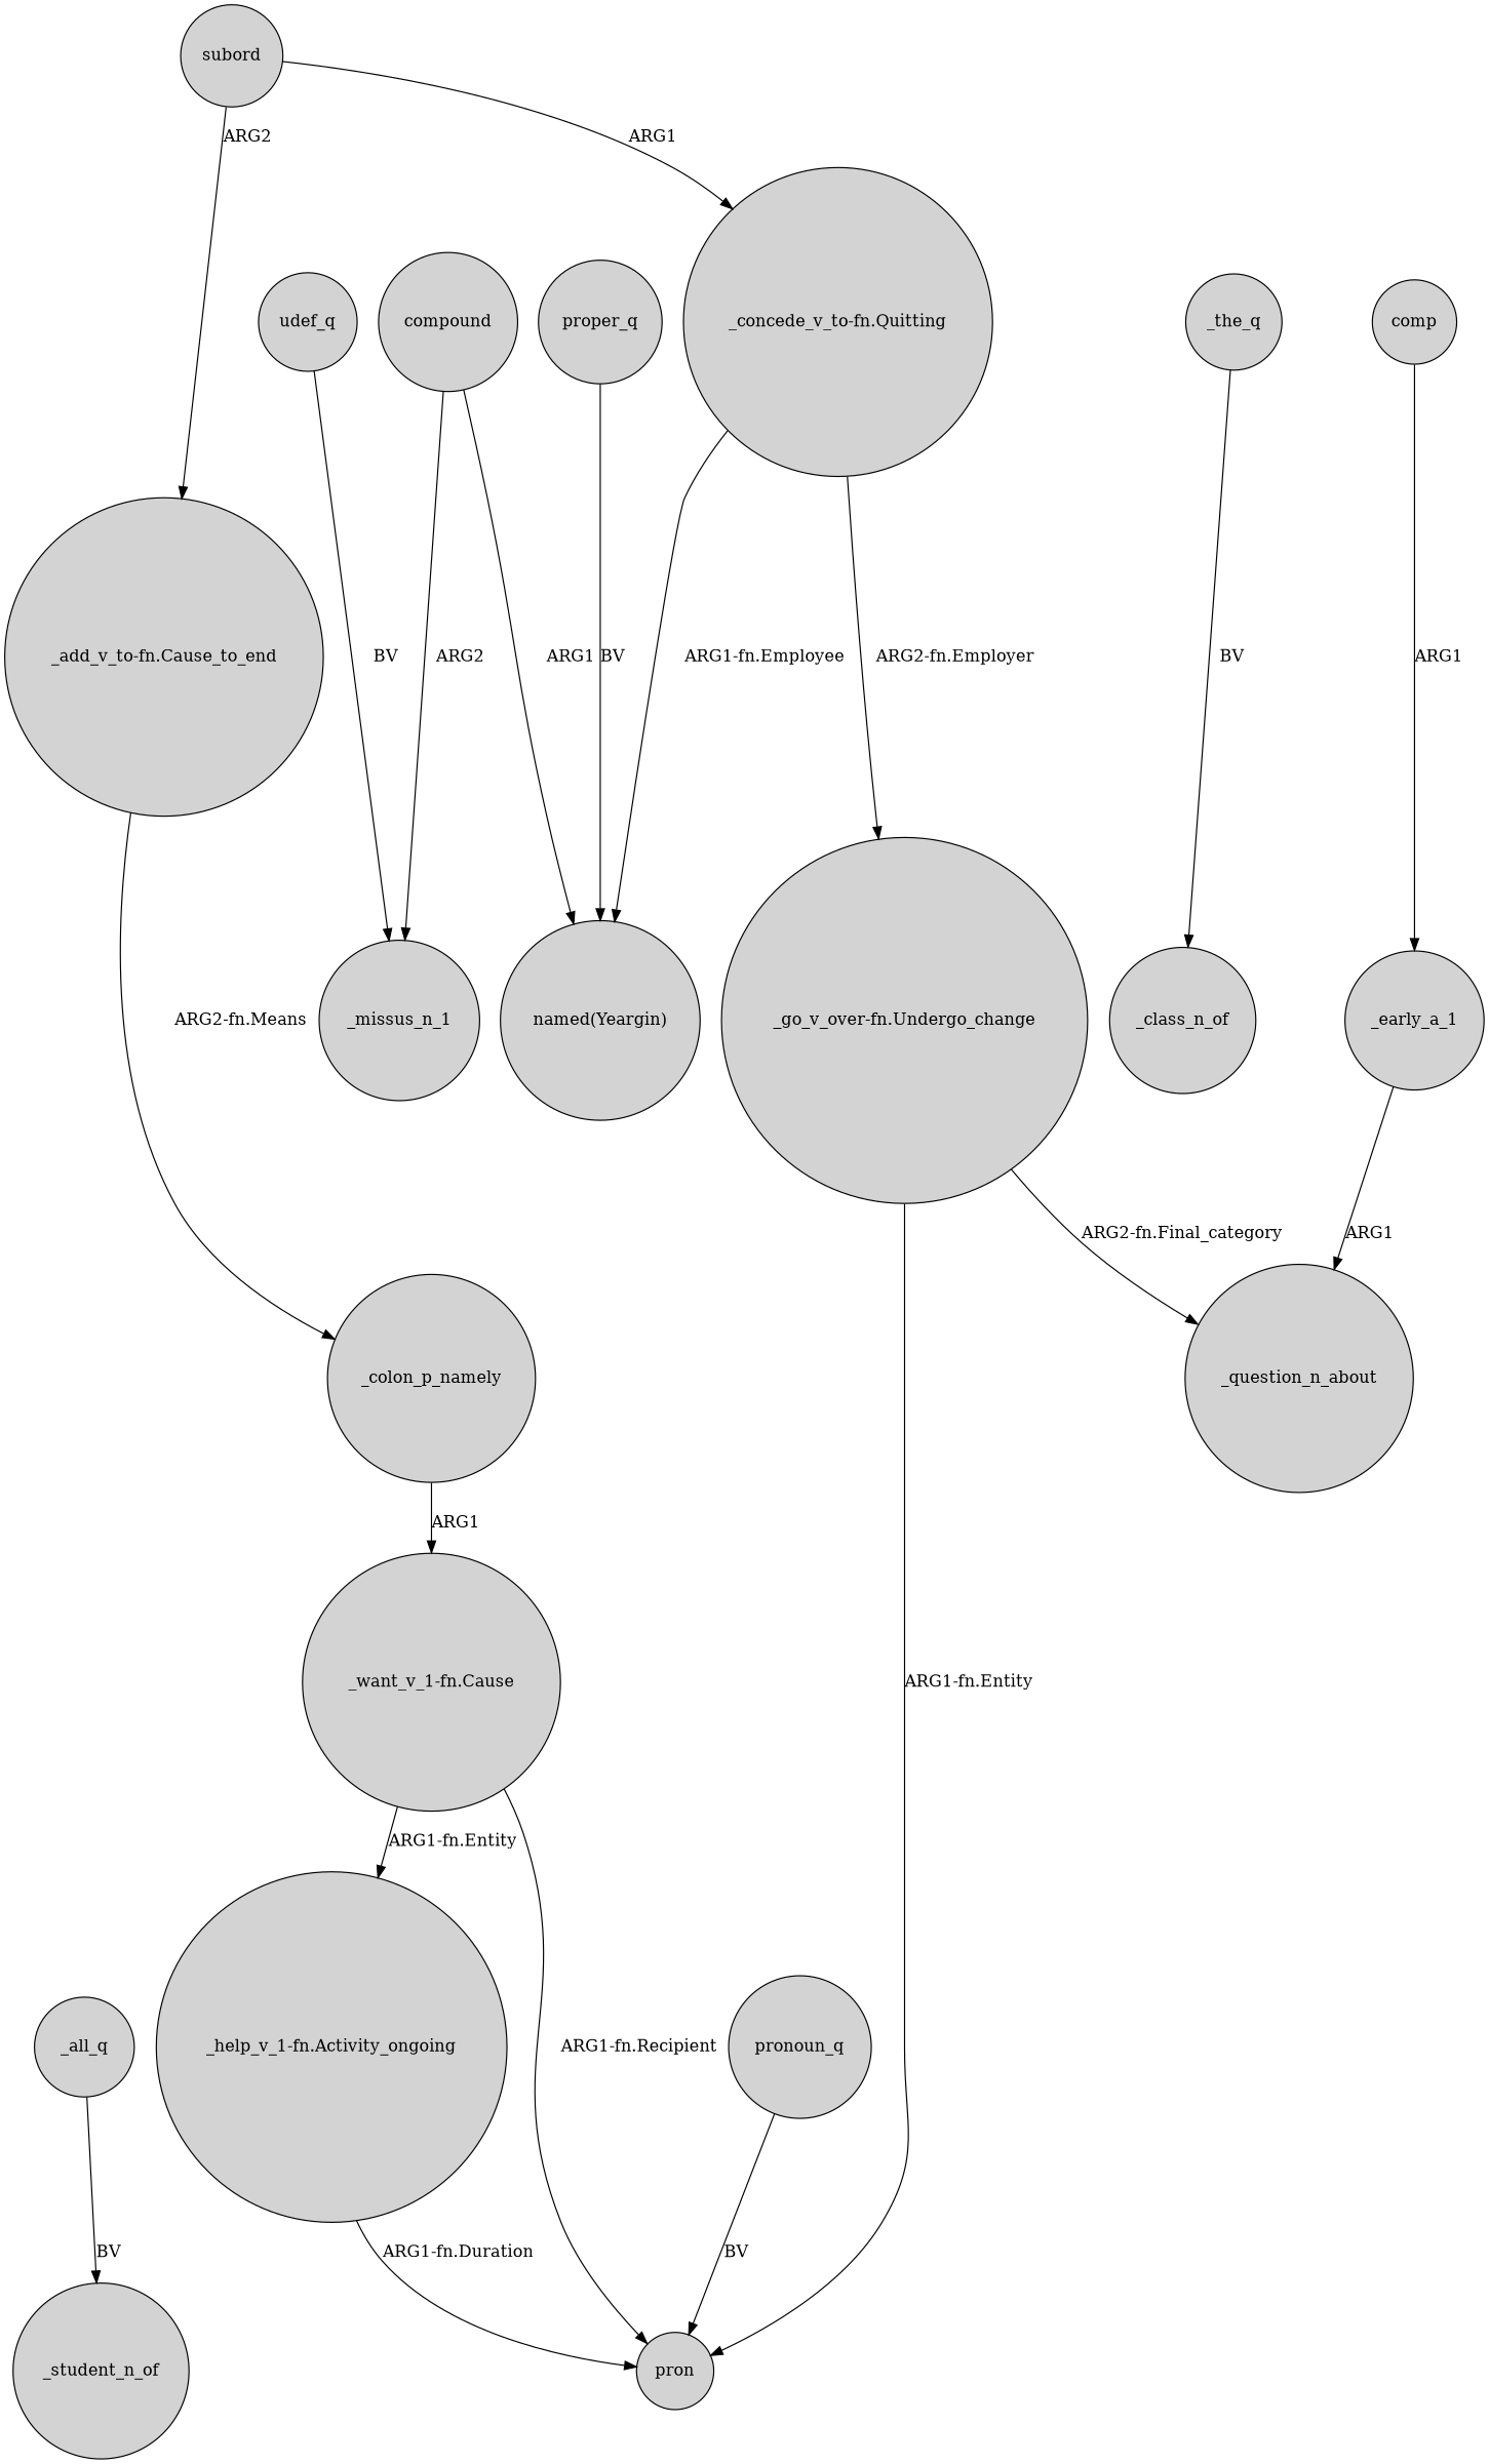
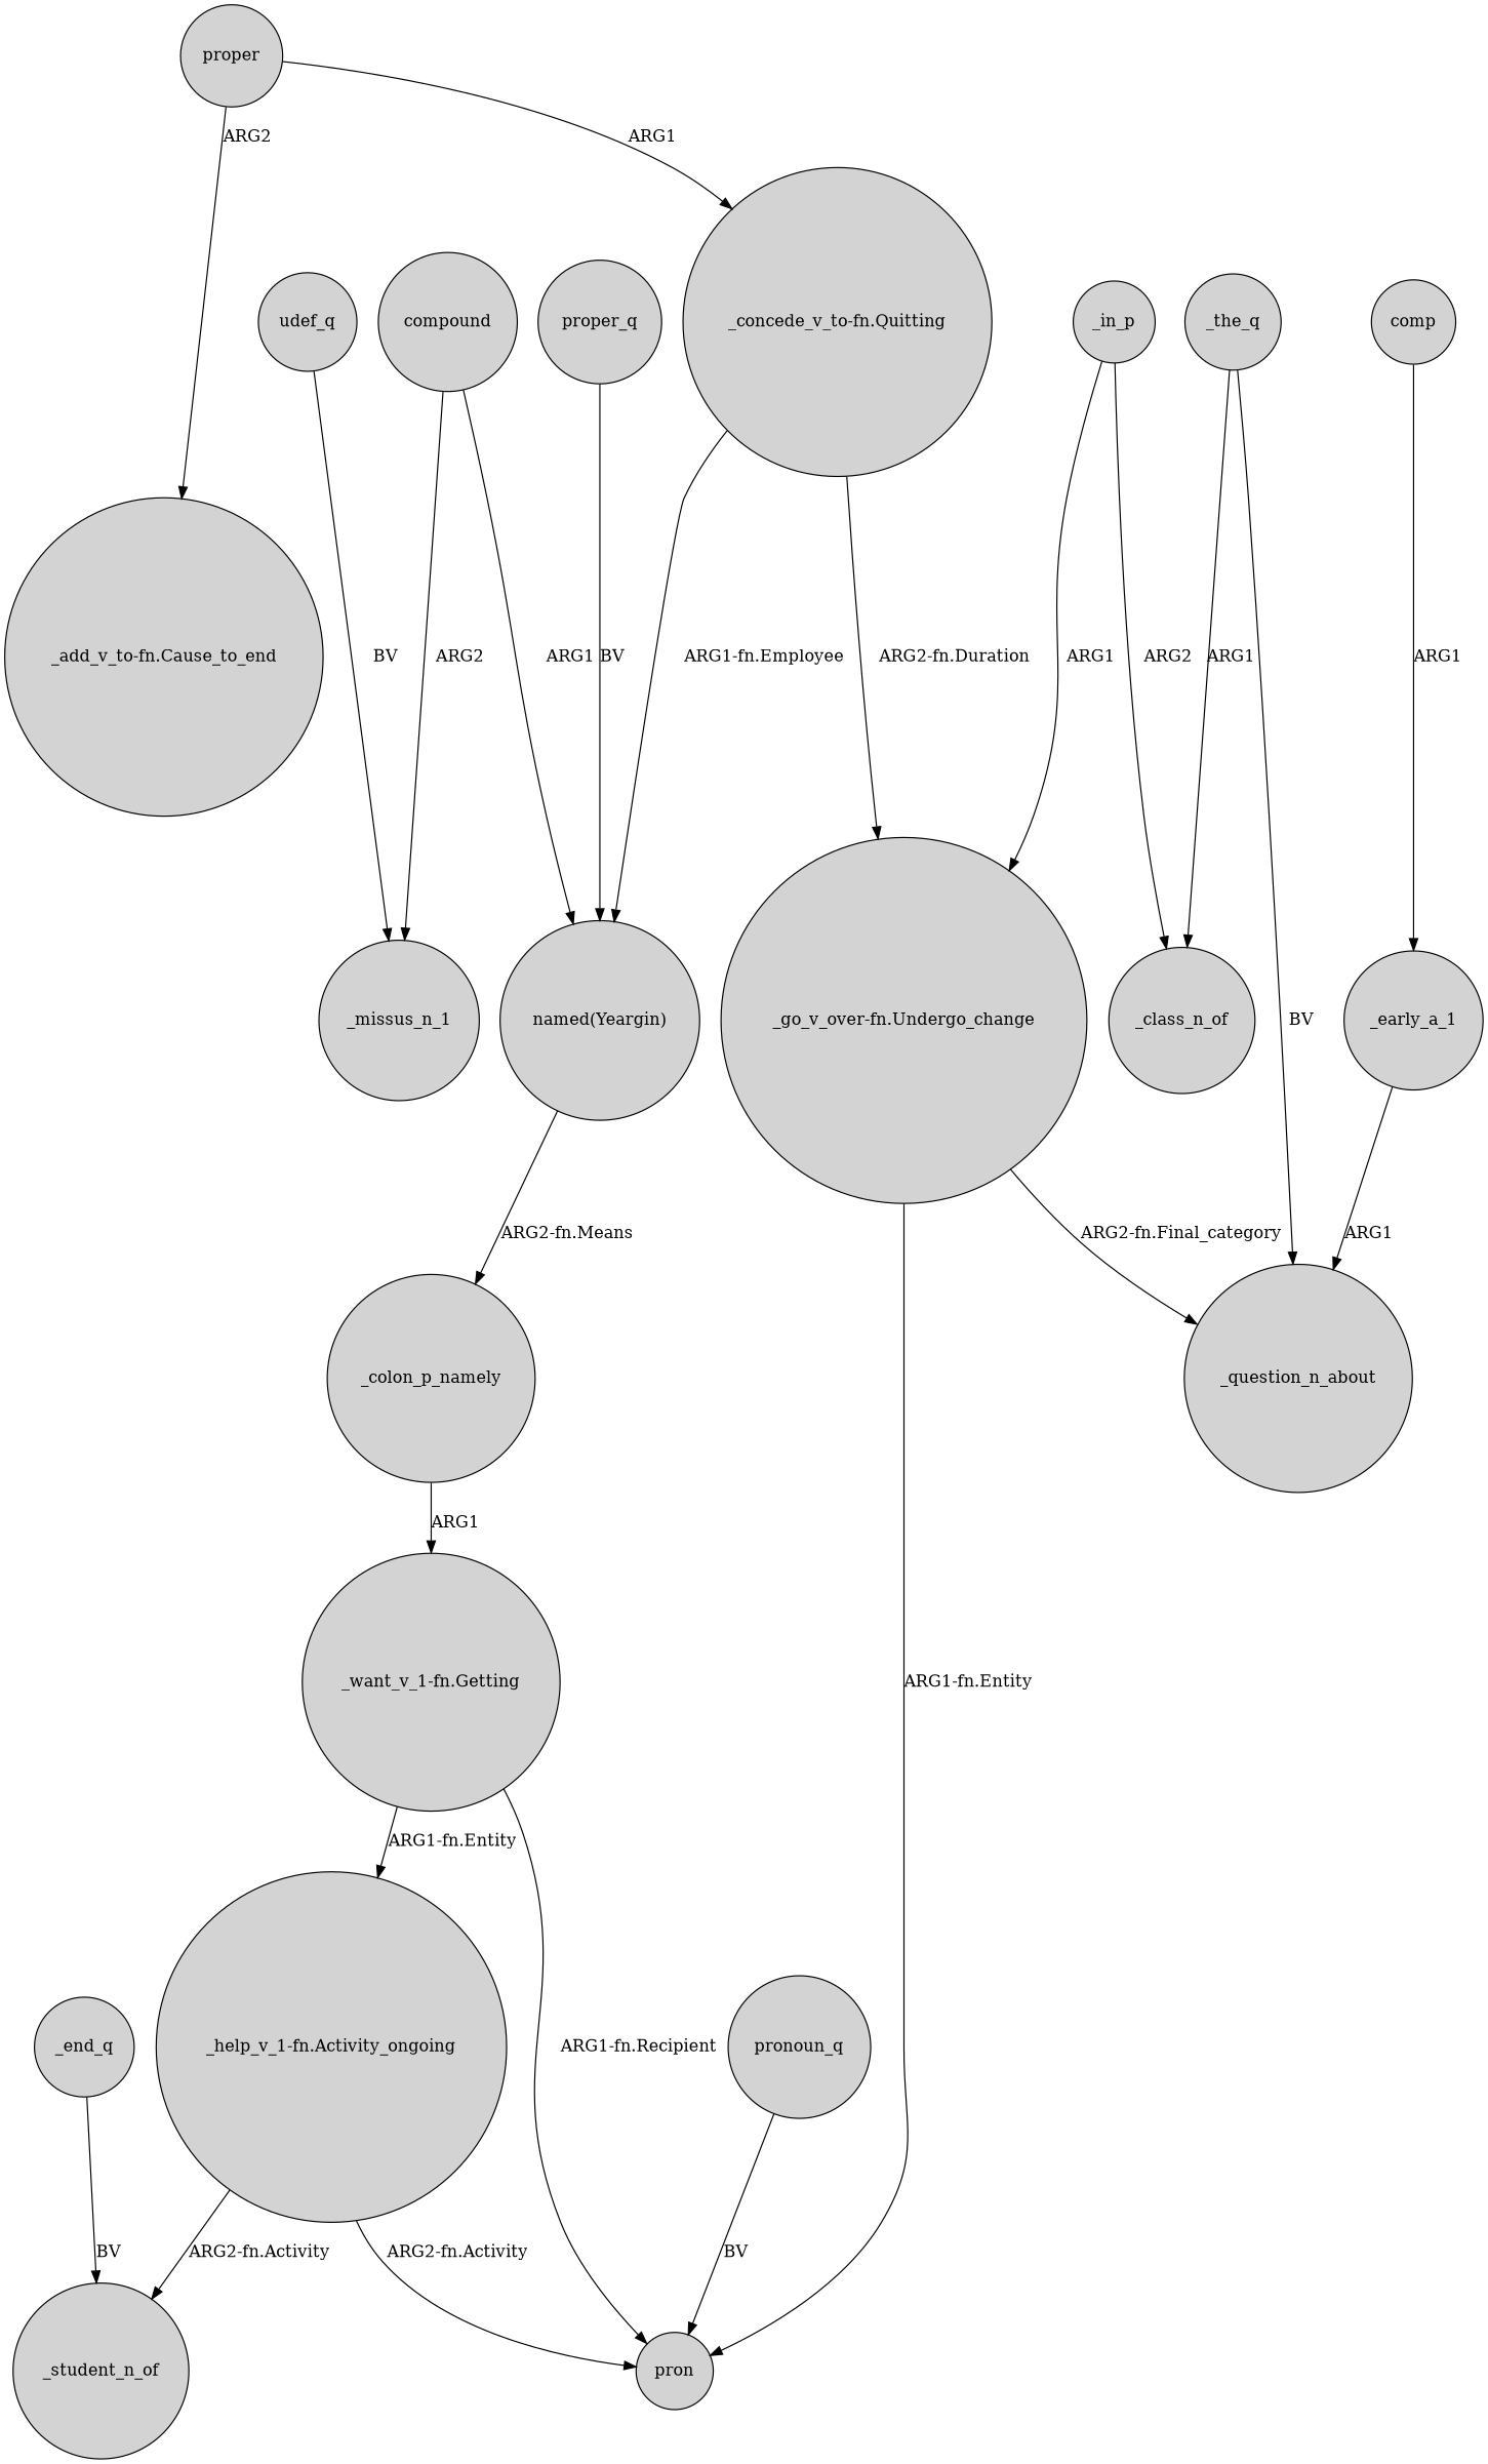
  digraph {
    node [shape=circle style=filled]
+   _in_p
    "_go_v_over-fn.Undergo_change"
    _class_n_of
    pron
    _question_n_about
-   "_want_v_1-fn.Getting" [label="_want_v_1-fn.Cause"]
+   "_want_v_1-fn.Getting"
    "_help_v_1-fn.Activity_ongoing"
    _student_n_of
    comp
    _early_a_1
    _colon_p_namely
    compound
    _missus_n_1
    "named(Yeargin)"
-   subord
+   subord [label=proper]
    "_add_v_to-fn.Cause_to_end"
    "_concede_v_to-fn.Quitting"
    _the_q
-   _all_q
+   _all_q [label=_end_q]
    proper_q
    pronoun_q
    udef_q
+   _in_p -> "_go_v_over-fn.Undergo_change" [label=ARG1]
+   _in_p -> _class_n_of [label=ARG2]
    "_go_v_over-fn.Undergo_change" -> pron [label="ARG1-fn.Entity"]
    "_go_v_over-fn.Undergo_change" -> _question_n_about [label="ARG2-fn.Final_category"]
    "_want_v_1-fn.Getting" -> pron [label="ARG1-fn.Recipient"]
    "_want_v_1-fn.Getting" -> "_help_v_1-fn.Activity_ongoing" [label="ARG1-fn.Entity"]
-   "_help_v_1-fn.Activity_ongoing" -> pron [label="ARG1-fn.Duration"]
+   "_help_v_1-fn.Activity_ongoing" -> pron [label="ARG2-fn.Activity"]
+   "_help_v_1-fn.Activity_ongoing" -> _student_n_of [label="ARG2-fn.Activity"]
    comp -> _early_a_1 [label=ARG1]
    _early_a_1 -> _question_n_about [label=ARG1]
    _colon_p_namely -> "_want_v_1-fn.Getting" [label=ARG1]
    compound -> _missus_n_1 [label=ARG2]
    compound -> "named(Yeargin)" [label=ARG1]
    subord -> "_add_v_to-fn.Cause_to_end" [label=ARG2]
    subord -> "_concede_v_to-fn.Quitting" [label=ARG1]
-   "_add_v_to-fn.Cause_to_end" -> _colon_p_namely [label="ARG2-fn.Means"]
-   "_concede_v_to-fn.Quitting" -> "_go_v_over-fn.Undergo_change" [label="ARG2-fn.Employer"]
+   "named(Yeargin)" -> _colon_p_namely [label="ARG2-fn.Means"]
+   "_concede_v_to-fn.Quitting" -> "_go_v_over-fn.Undergo_change" [label="ARG2-fn.Duration"]
    "_concede_v_to-fn.Quitting" -> "named(Yeargin)" [label="ARG1-fn.Employee"]
-   _the_q -> _class_n_of [label=BV]
+   _the_q -> _class_n_of [label=ARG1]
+   _the_q -> _question_n_about [label=BV]
    _all_q -> _student_n_of [label=BV]
    proper_q -> "named(Yeargin)" [label=BV]
    pronoun_q -> pron [label=BV]
    udef_q -> _missus_n_1 [label=BV]
  }
